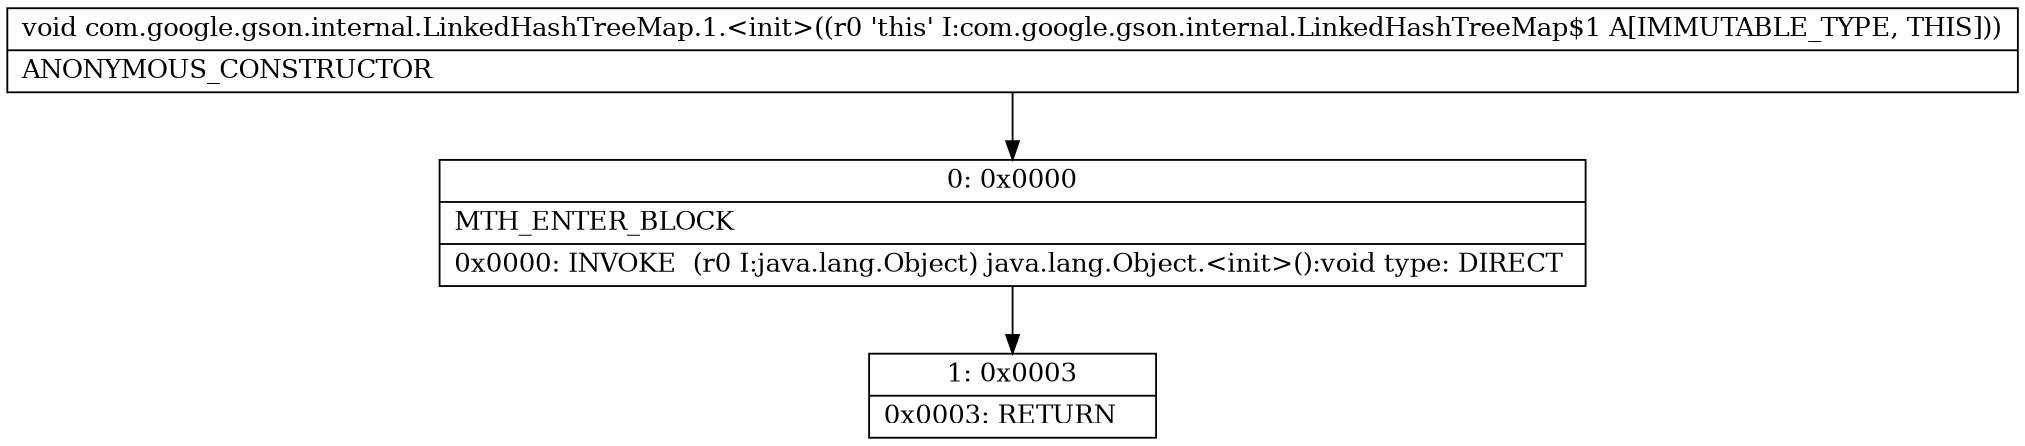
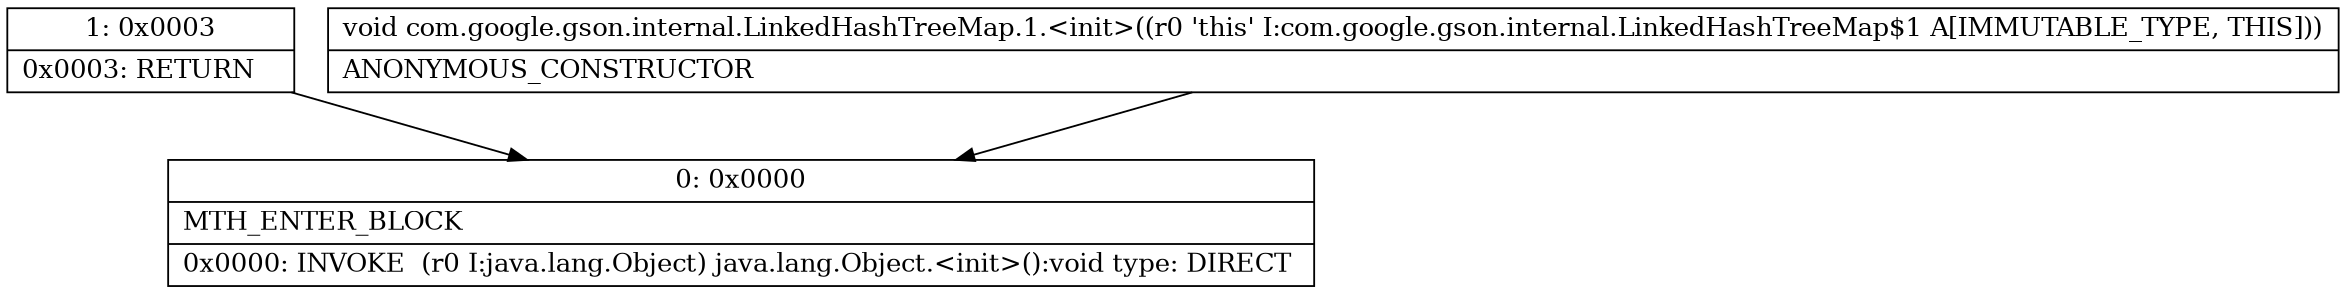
  digraph {
    node [shape=record]
    n1 [label="{0\:\ 0x0000|MTH_ENTER_BLOCK\l|0x0000: INVOKE  (r0 I:java.lang.Object) java.lang.Object.\<init\>():void type: DIRECT \l}"]
    n2 [label="{1\:\ 0x0003|0x0003: RETURN   \l}"]
    n3 [label="{void com.google.gson.internal.LinkedHashTreeMap.1.\<init\>((r0 'this' I:com.google.gson.internal.LinkedHashTreeMap$1 A[IMMUTABLE_TYPE, THIS]))  | ANONYMOUS_CONSTRUCTOR\l}"]
-   n1 -> n2
+   n2 -> n1
    n3 -> n1
  }
